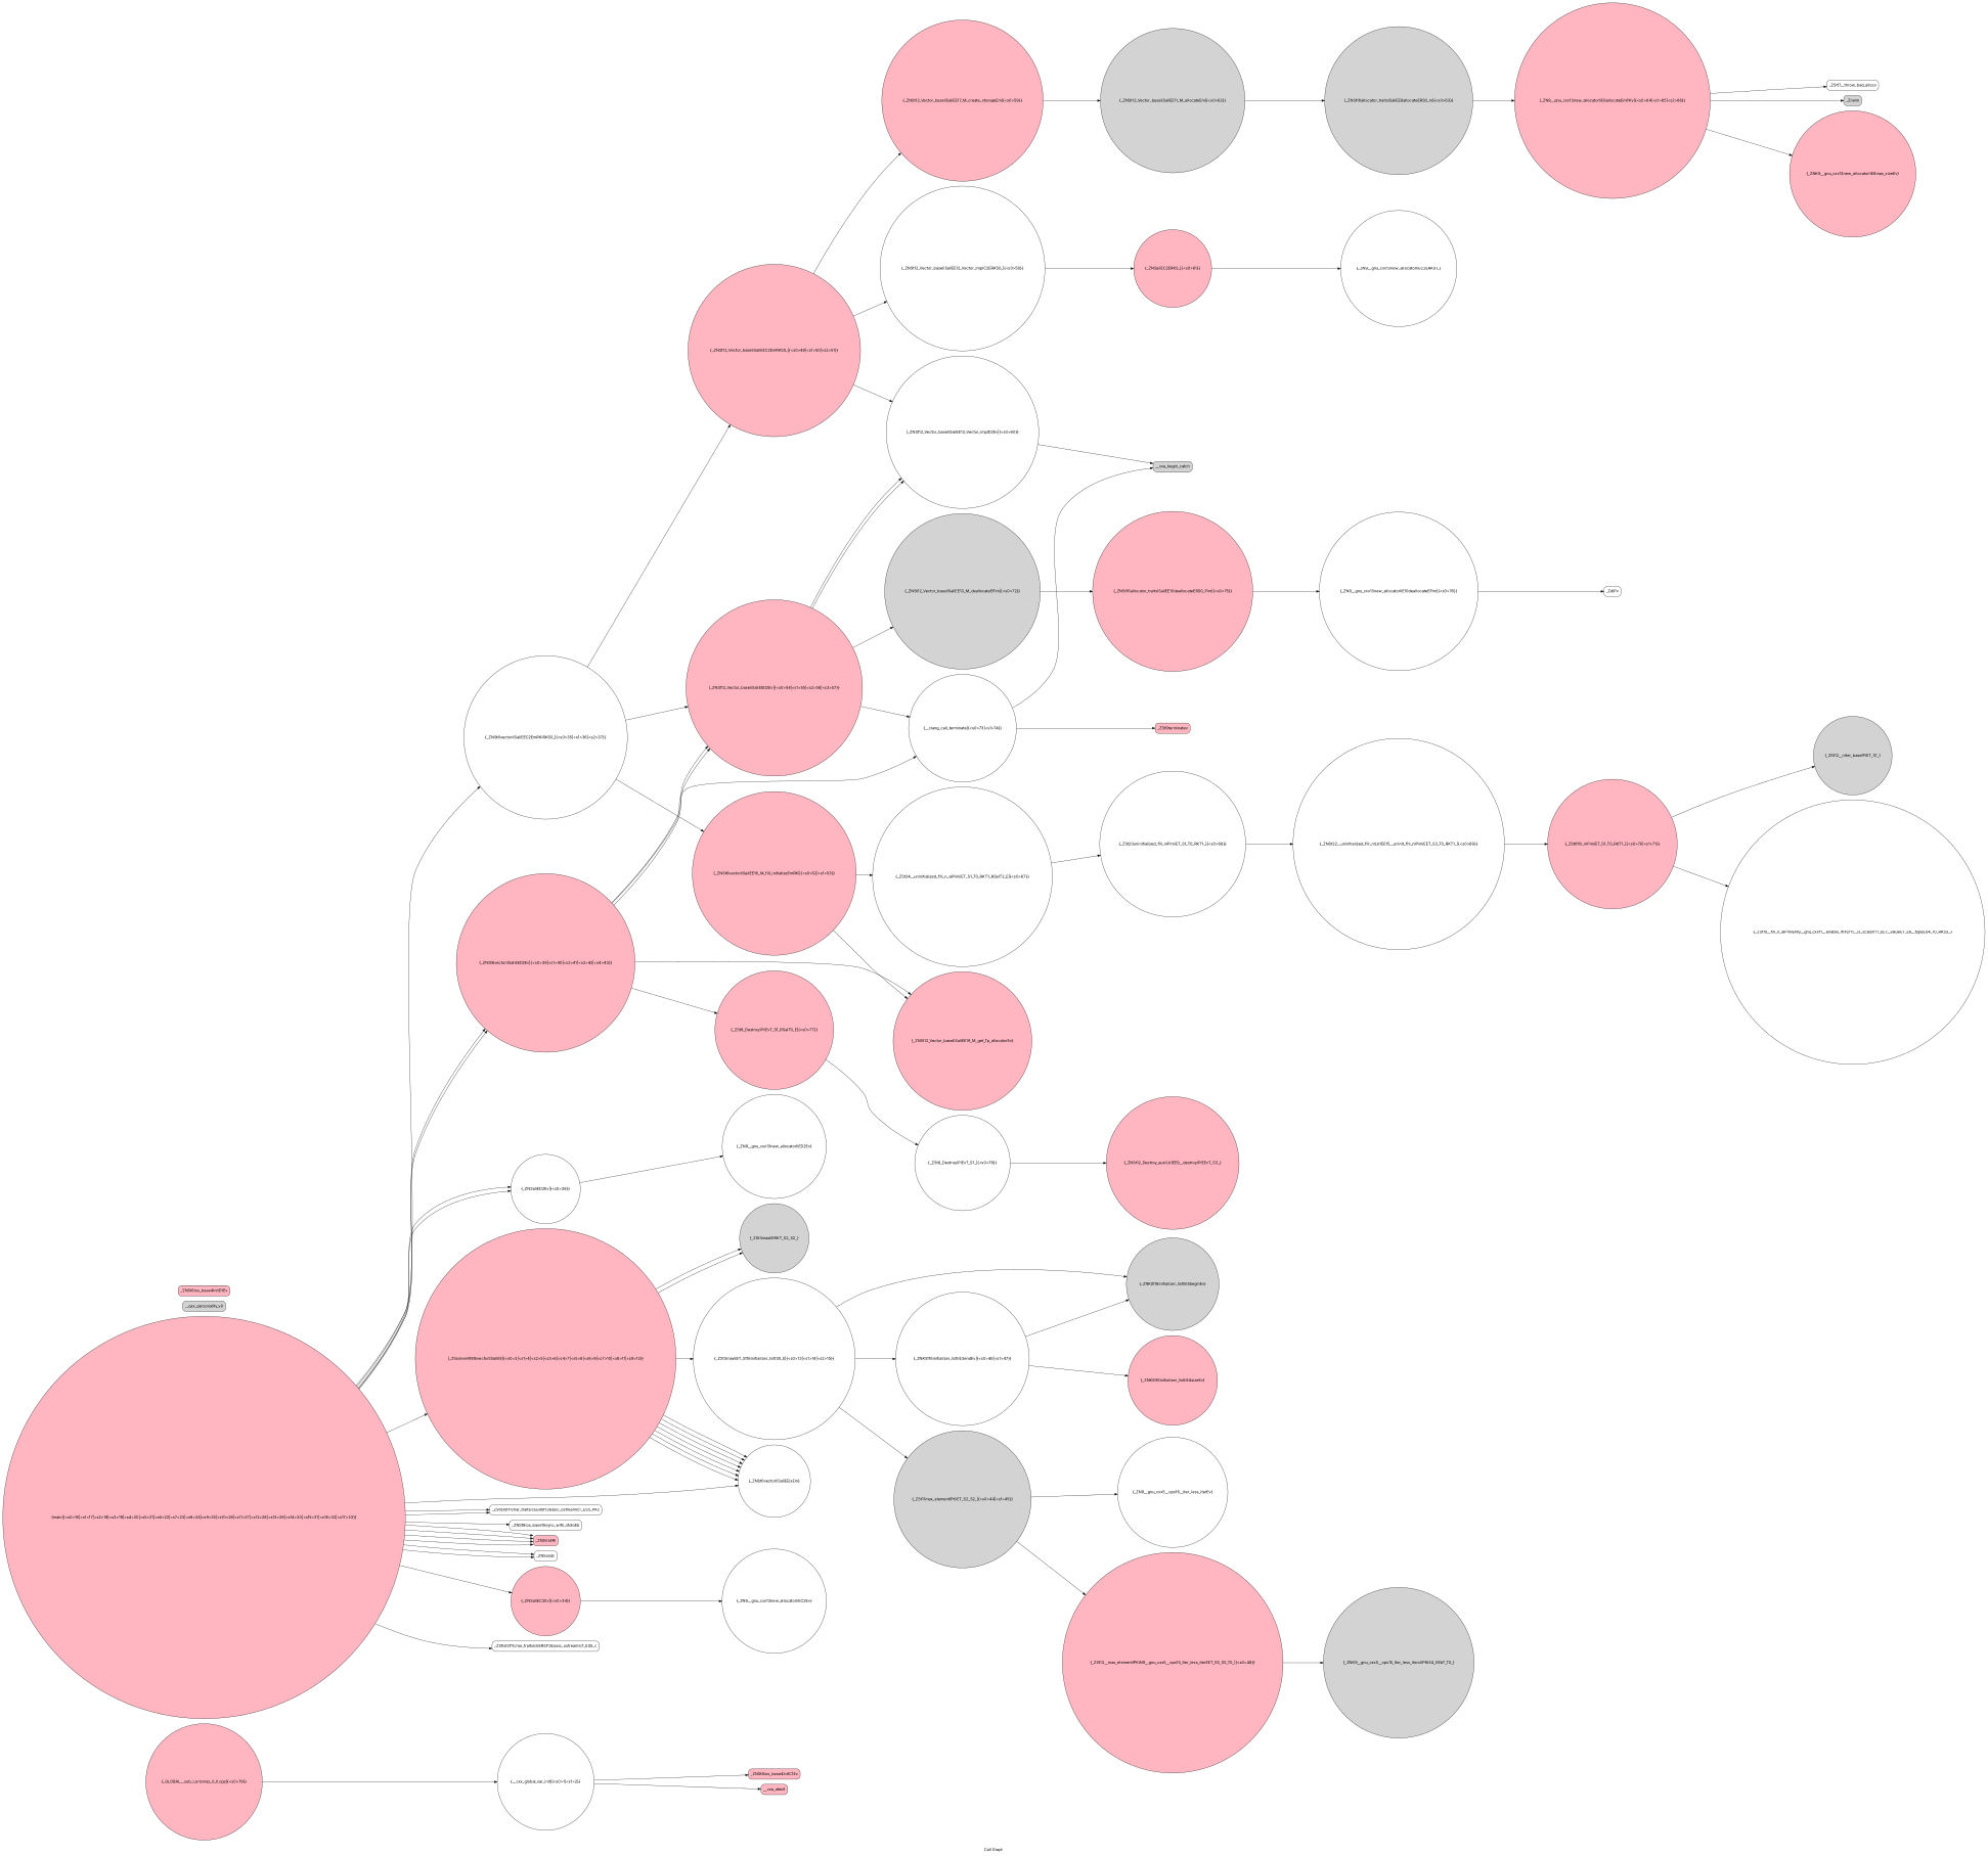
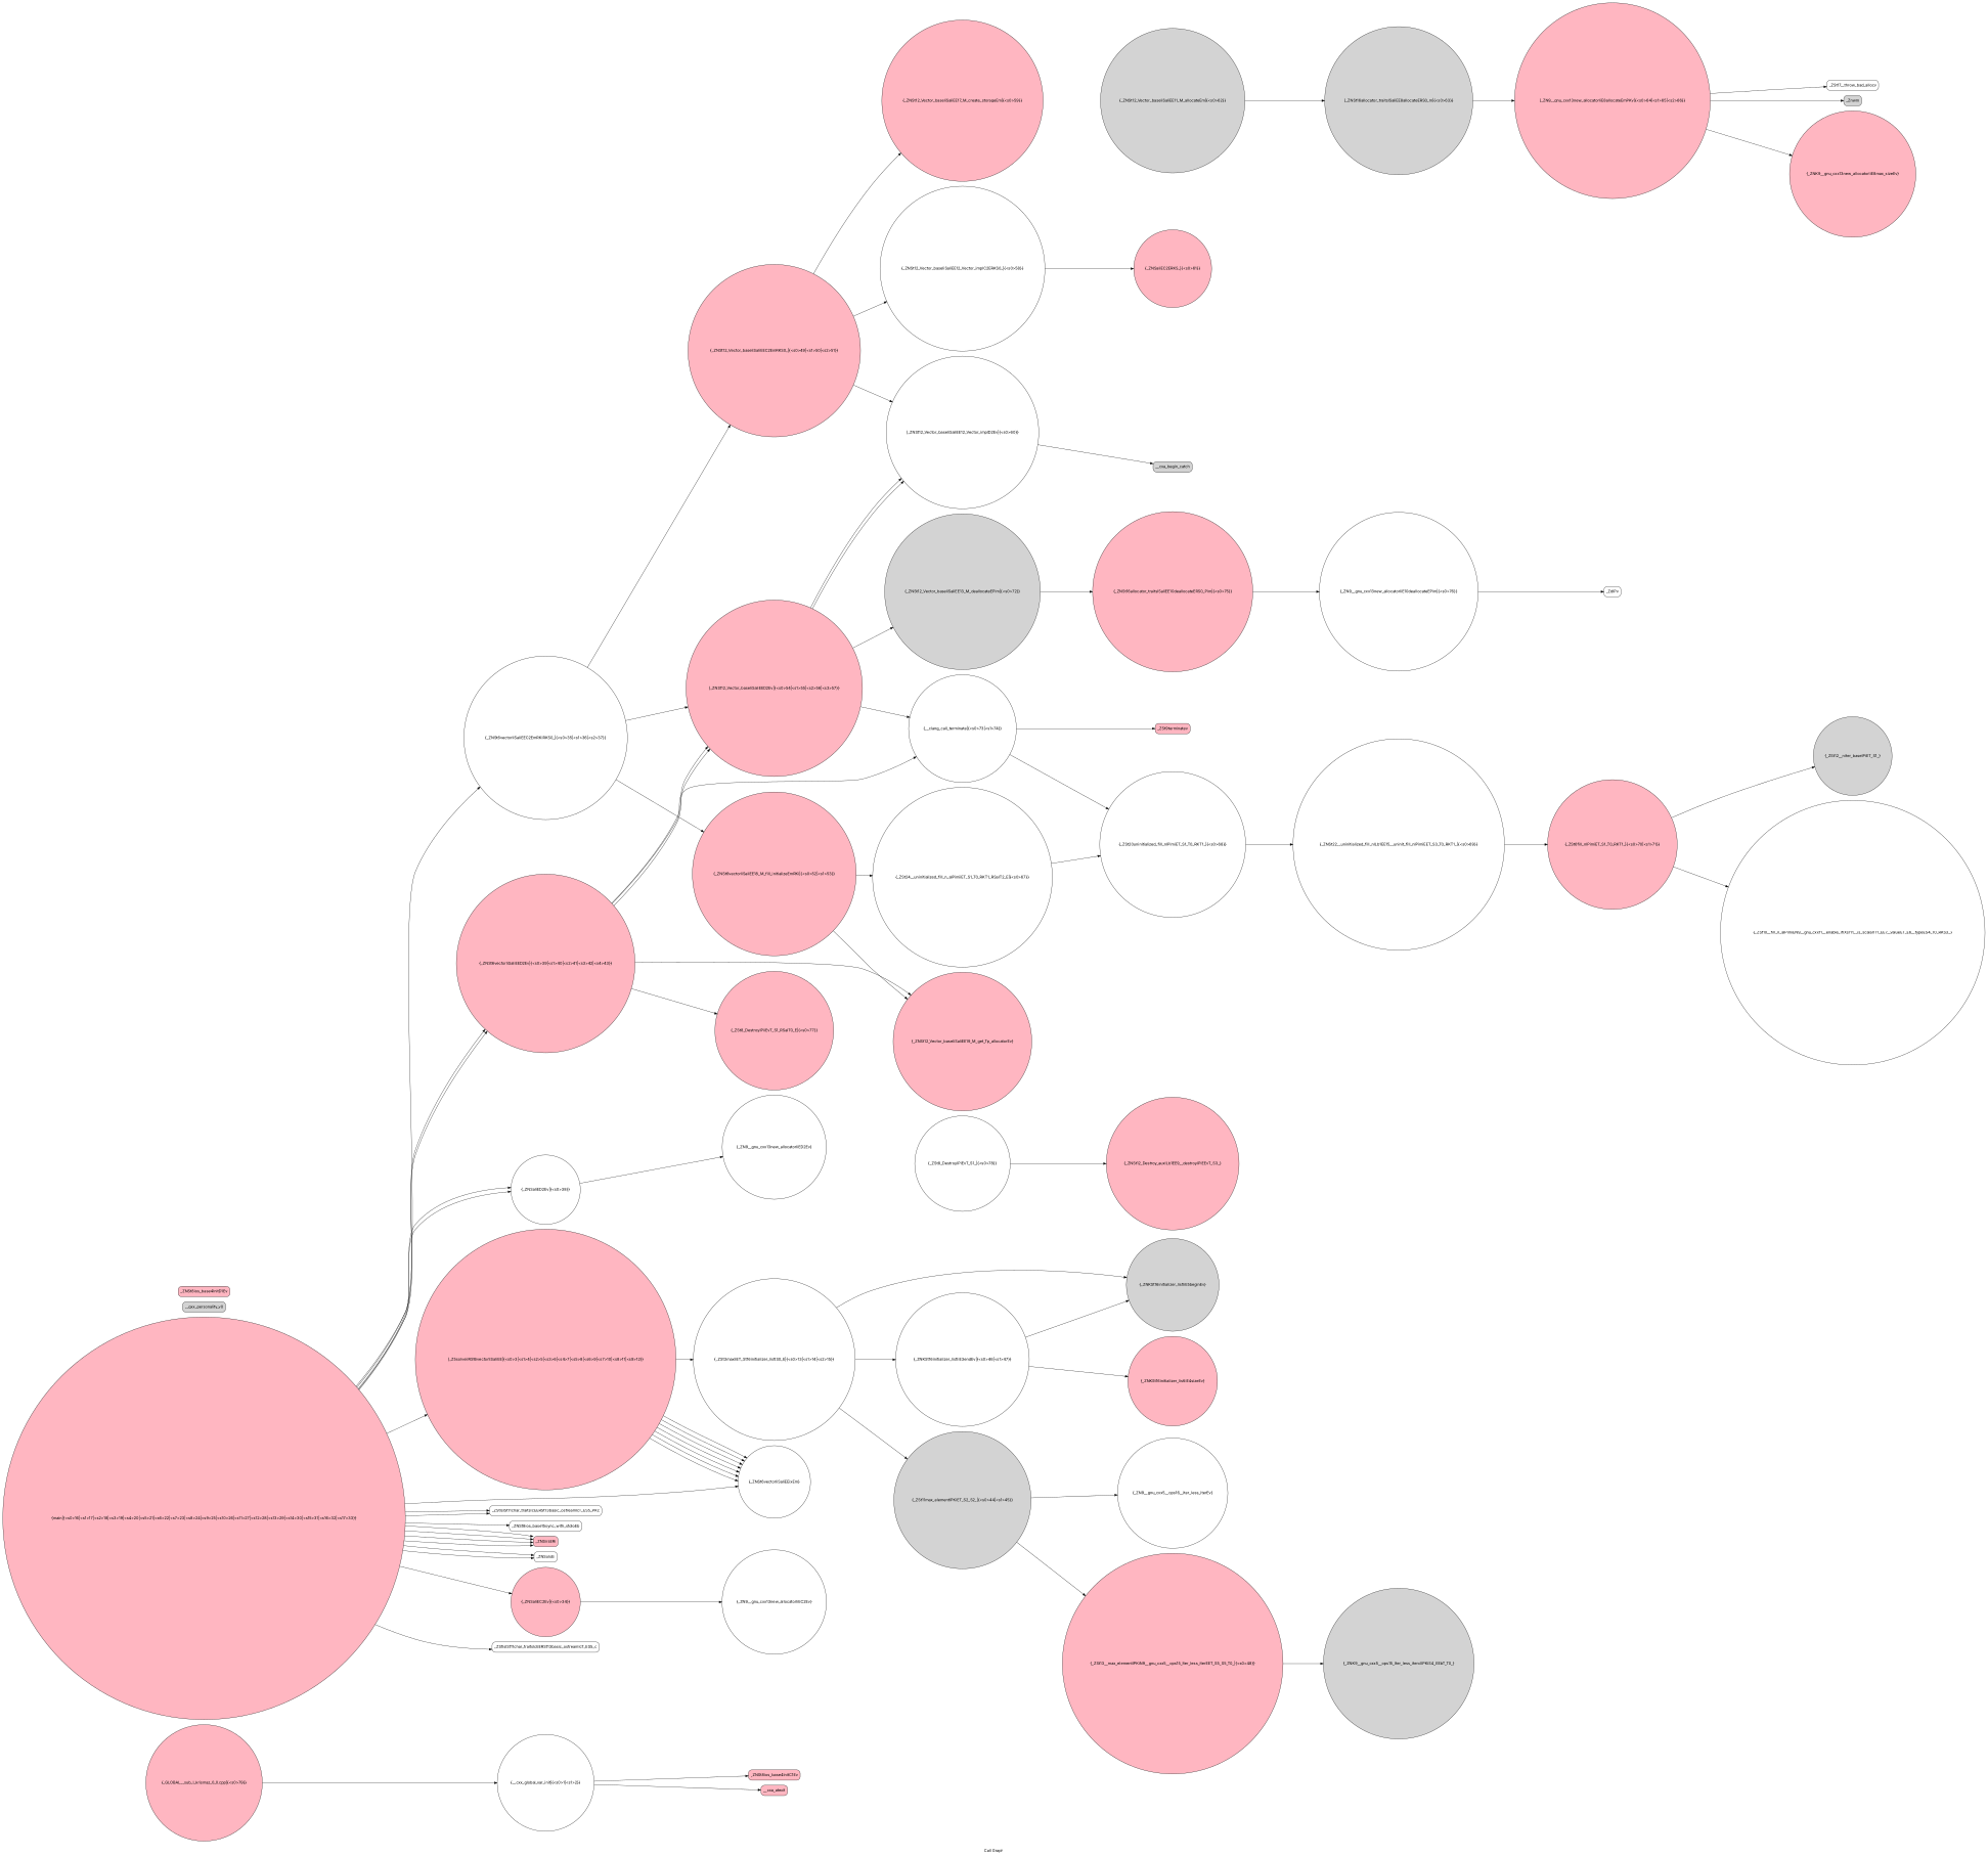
  digraph {
    fontname=Inter
    label="Call Graph"
    rankdir=LR
    node [fillcolor=white fontname=Inter shape=circle style=filled]
    edge [color=black fontname=Inter tailport=s0]
    n1 [label="{__cxx_global_var_init|{<s0>1|<s1>2}}"]
    n2 [fillcolor=lightpink label="{_ZNSt8ios_base4InitC1Ev}" shape=Mrecord]
    n3 [fillcolor=lightpink label="{__cxa_atexit}" shape=Mrecord]
    n4 [label="{_ZNSt22__uninitialized_fill_nILb1EE15__uninit_fill_nIPimiEET_S3_T0_RKT1_|{<s0>69}}"]
    n5 [fillcolor=lightpink label="{_ZSt6fill_nIPimiET_S1_T0_RKT1_|{<s0>70|<s1>71}}"]
    n6 [fillcolor=lightgrey label="{_ZSt12__niter_baseIPiET_S1_}"]
    n7 [label="{_ZSt10__fill_n_aIPimiEN9__gnu_cxx11__enable_ifIXsr11__is_scalarIT1_EE7__valueET_E6__typeES4_T0_RKS3_}"]
-   n8 [fillcolor=lightgrey label="{_ZSt3maxIiERKT_S2_S2_}"]
    n9 [fillcolor=lightpink label="{_ZSt9terminatev}" shape=Mrecord]
    n10 [label="{_ZNSt6vectorIiSaIiEEC2EmRKiRKS0_|{<s0>35|<s1>36|<s2>37}}"]
    n11 [fillcolor=lightpink label="{_ZNSt12_Vector_baseIiSaIiEEC2EmRKS0_|{<s0>49|<s1>50|<s2>51}}"]
    n12 [fillcolor=lightpink label="{_ZNSt6vectorIiSaIiEE18_M_fill_initializeEmRKi|{<s0>52|<s1>53}}"]
    n13 [fillcolor=lightpink label="{_ZNSt12_Vector_baseIiSaIiEED2Ev|{<s0>54|<s1>55|<s2>56|<s3>57}}"]
    n14 [label="{_ZNSt12_Vector_baseIiSaIiEE12_Vector_implC2ERKS0_|{<s0>58}}"]
    n15 [fillcolor=lightpink label="{_ZNSt12_Vector_baseIiSaIiEE17_M_create_storageEm|{<s0>59}}"]
    n16 [label="{_ZNSt12_Vector_baseIiSaIiEE12_Vector_implD2Ev|{<s0>60}}"]
    n17 [label="{_ZSt24__uninitialized_fill_n_aIPimiiET_S1_T0_RKT1_RSaIT2_E|{<s0>67}}"]
    n18 [fillcolor=lightpink label="{_ZNSt12_Vector_baseIiSaIiEE19_M_get_Tp_allocatorEv}"]
    n19 [fillcolor=lightgrey label="{_ZNSt12_Vector_baseIiSaIiEE13_M_deallocateEPim|{<s0>72}}"]
    n20 [label="{__clang_call_terminate|{<s0>73|<s1>74}}"]
    n21 [fillcolor=lightpink label="{_ZNSaIiEC2ERKS_|{<s0>61}}"]
    n22 [fillcolor=lightgrey label="{_ZNSt12_Vector_baseIiSaIiEE11_M_allocateEm|{<s0>62}}"]
    n23 [fillcolor=lightgrey label="{__cxa_begin_catch}" shape=Mrecord]
    n24 [label="{_ZSt20uninitialized_fill_nIPimiET_S1_T0_RKT1_|{<s0>68}}"]
    n25 [fillcolor=lightpink label="{_ZNSt16allocator_traitsISaIiEE10deallocateERS0_Pim|{<s0>75}}"]
    n26 [fillcolor=lightpink label="{_GLOBAL__sub_I_krismaz_0_0.cpp|{<s0>79}}"]
    n27 [label="{_ZNKSt16initializer_listIiE3endEv|{<s0>46|<s1>47}}"]
    n28 [fillcolor=lightgrey label="{_ZNKSt16initializer_listIiE5beginEv}"]
    n29 [fillcolor=lightpink label="{_ZNKSt16initializer_listIiE4sizeEv}"]
-   n30 [label="{_ZN9__gnu_cxx13new_allocatorIiEC2ERKS1_}"]
    n31 [fillcolor=lightgrey label="{_ZNSt16allocator_traitsISaIiEE8allocateERS0_m|{<s0>63}}"]
    n32 [label="{_ZNSaIiED2Ev|{<s0>38}}"]
    n33 [label="{_ZN9__gnu_cxx13new_allocatorIiED2Ev}"]
    n34 [fillcolor=lightpink label="{_Z5solveiiRSt6vectorIiSaIiEE|{<s0>3|<s1>4|<s2>5|<s3>6|<s4>7|<s5>8|<s6>9|<s7>10|<s8>11|<s9>12}}"]
    n35 [label="{_ZNSt6vectorIiSaIiEEixEm}"]
    n36 [label="{_ZSt3maxIiET_St16initializer_listIS0_E|{<s0>13|<s1>14|<s2>15}}"]
    n37 [fillcolor=lightgrey label="{_ZSt11max_elementIPKiET_S2_S2_|{<s0>44|<s1>45}}"]
    n38 [fillcolor=lightpink label="{_ZSt13__max_elementIPKiN9__gnu_cxx5__ops15_Iter_less_iterEET_S5_S5_T0_|{<s0>48}}"]
    n39 [label="{_ZN9__gnu_cxx5__ops16__iter_less_iterEv}"]
    n40 [label="{_ZN9__gnu_cxx13new_allocatorIiE10deallocateEPim|{<s0>76}}"]
    n41 [label="{_ZdlPv}" shape=Mrecord]
    n42 [label="{_ZStlsISt11char_traitsIcEERSt13basic_ostreamIcT_ES5_PKc}" shape=Mrecord]
    n43 [fillcolor=lightpink label="{_ZSt8_DestroyIPiiEvT_S1_RSaIT0_E|{<s0>77}}"]
    n44 [label="{_ZSt8_DestroyIPiEvT_S1_|{<s0>78}}"]
    n45 [fillcolor=lightpink label="{_ZNSt12_Destroy_auxILb1EE9__destroyIPiEEvT_S3_}"]
    n46 [fillcolor=lightpink label="{_ZNSt6vectorIiSaIiEED2Ev|{<s0>39|<s1>40|<s2>41|<s3>42|<s4>43}}"]
    n47 [fillcolor=lightpink label="{_ZN9__gnu_cxx13new_allocatorIiE8allocateEmPKv|{<s0>64|<s1>65|<s2>66}}"]
    n48 [fillcolor=lightpink label="{_ZNK9__gnu_cxx13new_allocatorIiE8max_sizeEv}"]
    n49 [fillcolor=lightpink label="{main|{<s0>16|<s1>17|<s2>18|<s3>19|<s4>20|<s5>21|<s6>22|<s7>23|<s8>24|<s9>25|<s10>26|<s11>27|<s12>28|<s13>29|<s14>30|<s15>31|<s16>32|<s17>33}}"]
    n50 [label="{_ZNSt8ios_base15sync_with_stdioEb}" shape=Mrecord]
    n51 [fillcolor=lightpink label="{_ZNSirsERi}" shape=Mrecord]
    n52 [label="{_ZNSolsEi}" shape=Mrecord]
    n53 [fillcolor=lightpink label="{_ZNSaIiEC2Ev|{<s0>34}}"]
    n54 [label="{_ZStlsISt11char_traitsIcEERSt13basic_ostreamIcT_ES5_c}" shape=Mrecord]
    n55 [label="{_ZN9__gnu_cxx13new_allocatorIiEC2Ev}"]
    n56 [fillcolor=lightgrey label="{__gxx_personality_v0}" shape=Mrecord]
    n57 [fillcolor=lightgrey label="{_ZNK9__gnu_cxx5__ops15_Iter_less_iterclIPKiS4_EEbT_T0_}"]
    n58 [label="{_ZSt17__throw_bad_allocv}" shape=Mrecord]
    n59 [fillcolor=lightgrey label="{_Znwm}" shape=Mrecord]
    n60 [fillcolor=lightpink label="{_ZNSt8ios_base4InitD1Ev}" shape=Mrecord]
    n1 -> n2
    n1 -> n3 [tailport=s1]
    n4 -> n5
    n5 -> n6
    n5 -> n7 [tailport=s1]
    n10 -> n11
    n10 -> n12 [tailport=s1]
    n10 -> n13 [tailport=s2]
    n11 -> n14
    n11 -> n15 [tailport=s1]
    n11 -> n16 [tailport=s2]
    n12 -> n17 [tailport=s1]
    n12 -> n18
    n13 -> n16 [tailport=s1]
    n13 -> n16 [tailport=s2]
    n13 -> n19
    n13 -> n20 [tailport=s3]
    n14 -> n21
-   n15 -> n22
    n16 -> n23
    n17 -> n24
    n19 -> n25
    n20 -> n9 [tailport=s1]
-   n20 -> n23
-   n21 -> n30
+   n20 -> n24
    n22 -> n31
    n24 -> n4
    n25 -> n40
    n26 -> n1
    n27 -> n28
    n27 -> n29 [tailport=s1]
    n31 -> n47
    n32 -> n33
-   n34 -> n8 [tailport=s4]
-   n34 -> n8 [tailport=s8]
    n34 -> n35
    n34 -> n35 [tailport=s1]
    n34 -> n35 [tailport=s2]
    n34 -> n35 [tailport=s5]
    n34 -> n35 [tailport=s6]
    n34 -> n35 [tailport=s7]
    n34 -> n35 [tailport=s9]
    n34 -> n36 [tailport=s3]
    n36 -> n27 [tailport=s1]
    n36 -> n28
    n36 -> n37 [tailport=s2]
    n37 -> n38 [tailport=s1]
    n37 -> n39
    n38 -> n57
    n40 -> n41
-   n43 -> n44
    n44 -> n45
    n46 -> n13 [tailport=s2]
    n46 -> n13 [tailport=s3]
    n46 -> n18
    n46 -> n20 [tailport=s4]
    n46 -> n43 [tailport=s1]
    n47 -> n48
    n47 -> n58 [tailport=s1]
    n47 -> n59 [tailport=s2]
    n49 -> n10 [tailport=s8]
    n49 -> n32 [tailport=s9]
    n49 -> n32 [tailport=s12]
    n49 -> n34 [tailport=s14]
    n49 -> n35 [tailport=s11]
    n49 -> n42 [tailport=s2]
    n49 -> n42 [tailport=s4]
    n49 -> n46 [tailport=s13]
    n49 -> n46 [tailport=s17]
    n49 -> n50
    n49 -> n51 [tailport=s1]
    n49 -> n51 [tailport=s5]
    n49 -> n51 [tailport=s6]
    n49 -> n51 [tailport=s10]
    n49 -> n52 [tailport=s3]
    n49 -> n52 [tailport=s15]
    n49 -> n53 [tailport=s7]
    n49 -> n54 [tailport=s16]
    n53 -> n55
  }
